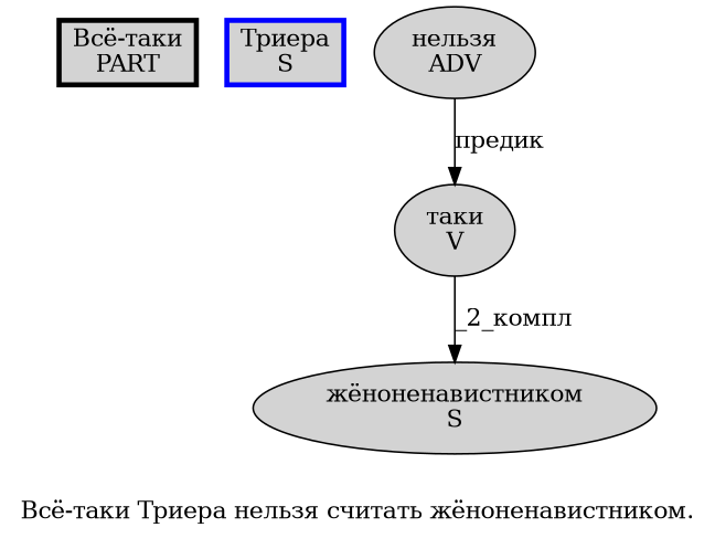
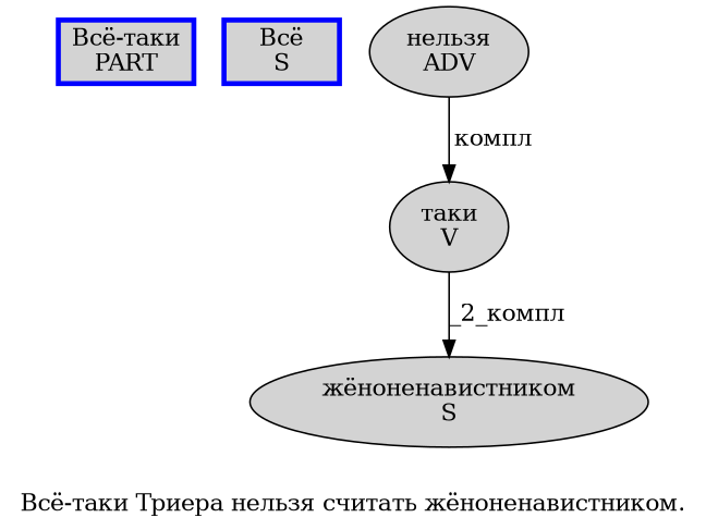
  digraph {
    label="Всё-таки Триера нельзя считать жёноненавистником."
    node [fillcolor=lightgray penwidth=1 shape=ellipse style=filled]
-   n1 [color=black label="Всё-таки\nPART" penwidth=3 shape=box]
-   n2 [color=blue label="Триера\nS" penwidth=3 shape=box]
+   n1 [color=blue label="Всё-таки\nPART" penwidth=3 shape=box]
+   n2 [color=blue label="Всё\nS" penwidth=3 shape=box]
    n3 [label="нельзя\nADV"]
    n4 [label="таки\nV"]
    n5 [label="жёноненавистником\nS"]
-   n3 -> n4 [label="предик"]
+   n3 -> n4 [label="компл"]
    n4 -> n5 [label="_2_компл"]
  }
